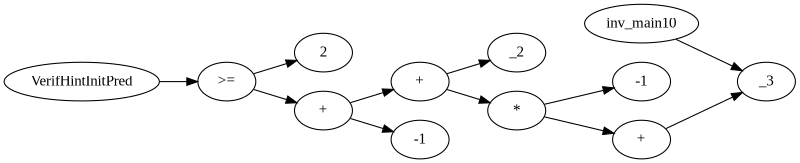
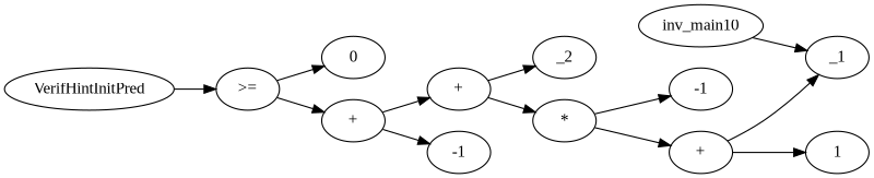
  digraph {
    fontname="Liberation Serif"
    rankdir=LR
    node [fontname="Liberation Serif"]
    edge [fontname="Liberation Serif"]
    n1 [label=inv_main10]
-   n2 [label=_3]
+   n2 [label=_1]
    n3 [label=VerifHintInitPred]
    n4 [label=">="]
-   n5 [label=2]
+   n5 [label=0]
    n6 [label="+"]
    n7 [label="+"]
    n8 [label=-1]
    n9 [label=_2]
    n10 [label="*"]
    n11 [label=-1]
    n12 [label="+"]
+   n13 [label=1]
    n1 -> n2
    n3 -> n4
    n4 -> n5
    n4 -> n6
    n6 -> n7
    n6 -> n8
    n7 -> n9
    n7 -> n10
    n10 -> n11
    n10 -> n12
    n12 -> n2
+   n12 -> n13
  }
